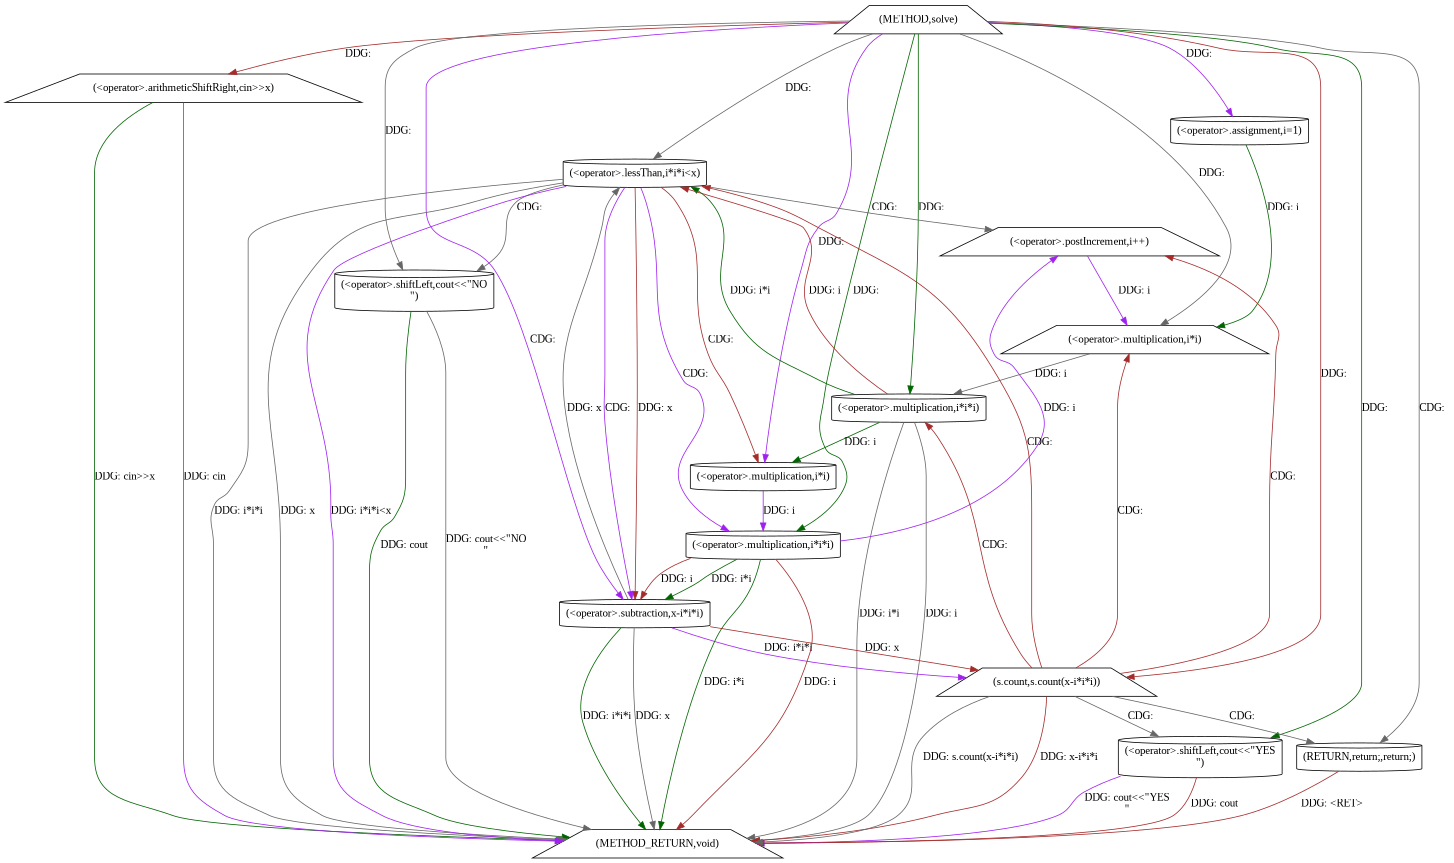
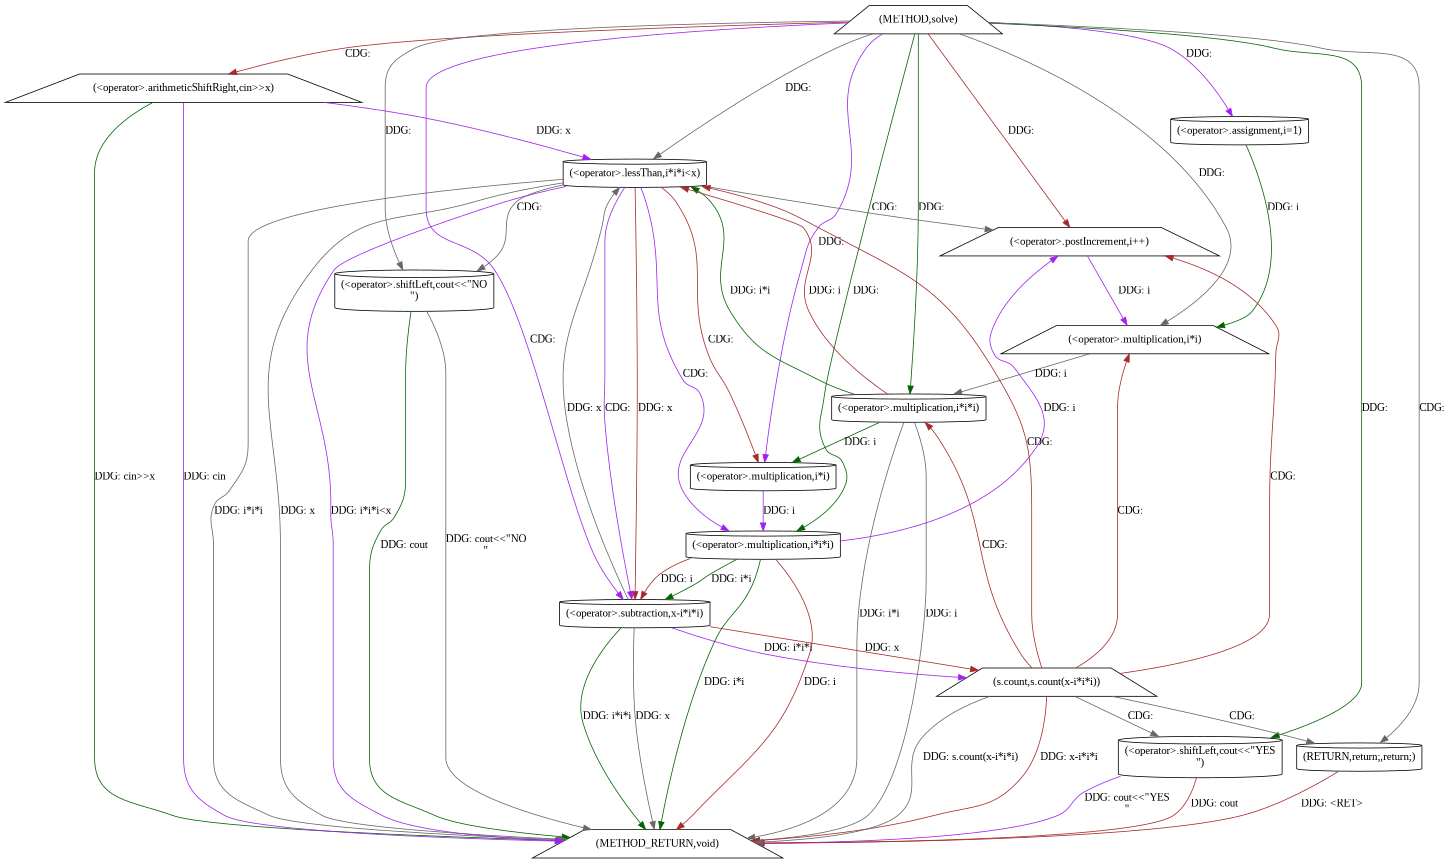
  digraph {
    fontname="Liberation Serif"
    node [fontname="Liberation Serif" shape=cylinder]
    edge [color=gray40 fontname="Liberation Serif"]
    n1 [label="(METHOD,solve)" shape=trapezium]
    n2 [label="(<operator>.arithmeticShiftRight,cin>>x)" shape=trapezium]
    n3 [label="(<operator>.shiftLeft,cout<<\"NO\n\")"]
    n4 [label="(<operator>.assignment,i=1)"]
    n5 [label="(<operator>.lessThan,i*i*i<x)"]
    n6 [label="(<operator>.postIncrement,i++)" shape=trapezium]
    n7 [label="(<operator>.multiplication,i*i*i)"]
    n8 [label="(<operator>.multiplication,i*i)" shape=trapezium]
    n9 [label="(<operator>.shiftLeft,cout<<\"YES\n\")"]
    n10 [label="(RETURN,return;,return;)"]
    n11 [label="(<operator>.subtraction,x-i*i*i)"]
    n12 [label="(<operator>.multiplication,i*i*i)"]
    n13 [label="(<operator>.multiplication,i*i)"]
    n14 [label="(METHOD_RETURN,void)" shape=trapezium]
    n15 [label="(s.count,s.count(x-i*i*i))" shape=trapezium]
-   n1 -> n2 [color=brown label="DDG: "]
+   n1 -> n2 [color=brown label="CDG: "]
    n1 -> n3 [label="DDG: "]
    n1 -> n4 [color=purple label="DDG: "]
    n1 -> n5 [label="DDG: "]
-   n1 -> n15 [color=brown label="DDG: "]
+   n1 -> n6 [color=brown label="DDG: "]
    n1 -> n7 [color=darkgreen label="DDG: "]
    n1 -> n8 [label="DDG: "]
    n1 -> n9 [color=darkgreen label="DDG: "]
    n1 -> n10 [label="CDG: "]
    n1 -> n11 [color=purple label="CDG: "]
    n1 -> n12 [color=darkgreen label="DDG: "]
    n1 -> n13 [color=purple label="DDG: "]
+   n2 -> n5 [color=purple label="DDG: x"]
    n2 -> n14 [color=darkgreen label="DDG: cin>>x"]
    n2 -> n14 [color=purple label="DDG: cin"]
    n3 -> n14 [color=darkgreen label="DDG: cout"]
    n3 -> n14 [label="DDG: cout<<\"NO\n\""]
    n4 -> n8 [color=darkgreen label="DDG: i"]
    n5 -> n3 [label="CDG: "]
    n5 -> n6 [label="CDG: "]
    n5 -> n11 [color=brown label="DDG: x"]
    n5 -> n11 [color=purple label="CDG: "]
    n5 -> n12 [color=purple label="CDG: "]
    n5 -> n13 [color=brown label="CDG: "]
    n5 -> n14 [label="DDG: i*i*i"]
    n5 -> n14 [label="DDG: x"]
    n5 -> n14 [color=purple label="DDG: i*i*i<x"]
    n6 -> n8 [color=purple label="DDG: i"]
    n7 -> n5 [color=darkgreen label="DDG: i*i"]
    n7 -> n5 [color=brown label="DDG: i"]
    n7 -> n13 [color=darkgreen label="DDG: i"]
    n7 -> n14 [label="DDG: i"]
    n7 -> n14 [label="DDG: i*i"]
    n8 -> n7 [label="DDG: i"]
    n9 -> n14 [color=brown label="DDG: cout"]
    n9 -> n14 [color=purple label="DDG: cout<<\"YES\n\""]
    n10 -> n14 [color=brown label="DDG: <RET>"]
    n11 -> n5 [label="DDG: x"]
    n11 -> n14 [label="DDG: x"]
    n11 -> n14 [color=darkgreen label="DDG: i*i*i"]
    n11 -> n15 [color=brown label="DDG: x"]
    n11 -> n15 [color=purple label="DDG: i*i*i"]
    n12 -> n6 [color=purple label="DDG: i"]
    n12 -> n11 [color=brown label="DDG: i"]
    n12 -> n11 [color=darkgreen label="DDG: i*i"]
    n12 -> n14 [color=brown label="DDG: i"]
    n12 -> n14 [color=darkgreen label="DDG: i*i"]
    n13 -> n12 [color=purple label="DDG: i"]
    n15 -> n5 [color=brown label="CDG: "]
    n15 -> n6 [color=brown label="CDG: "]
    n15 -> n7 [color=brown label="CDG: "]
    n15 -> n8 [color=brown label="CDG: "]
    n15 -> n9 [label="CDG: "]
    n15 -> n10 [label="CDG: "]
    n15 -> n14 [color=brown label="DDG: x-i*i*i"]
    n15 -> n14 [label="DDG: s.count(x-i*i*i)"]
  }
